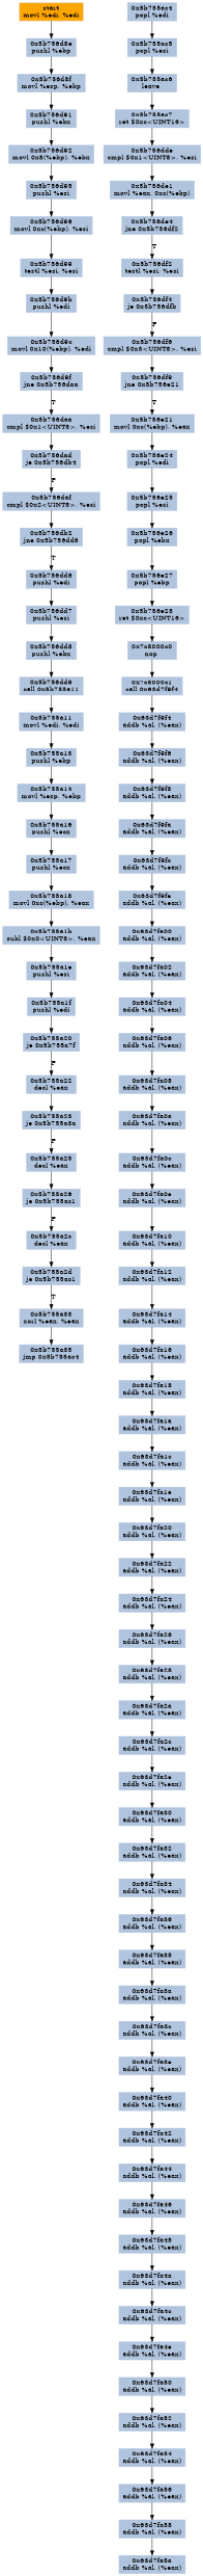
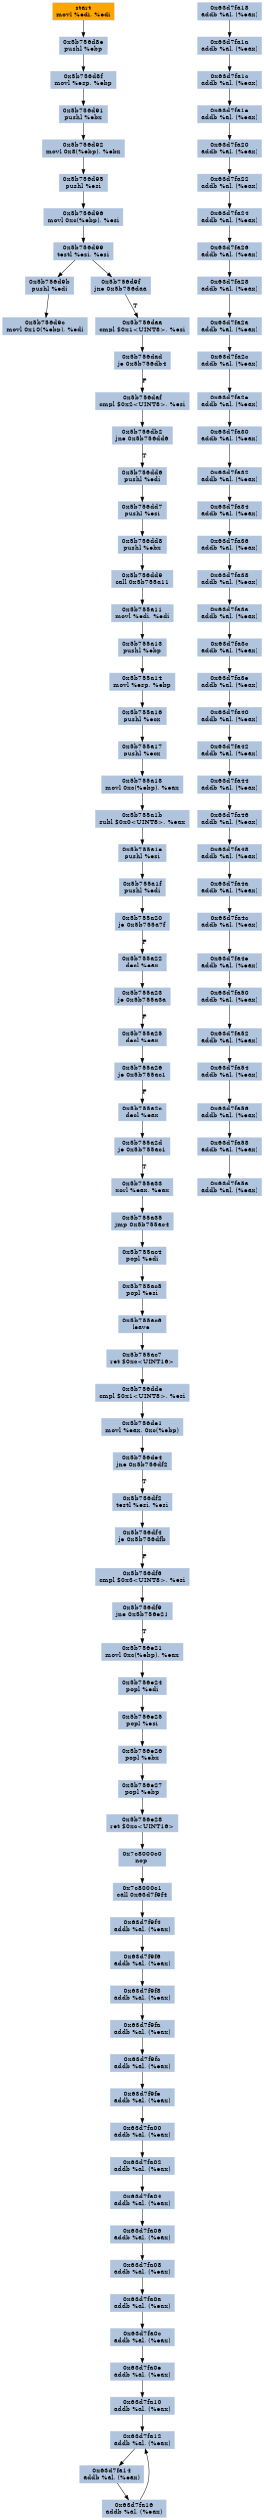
  digraph {
    fontname="DejaVu Serif"
    node [color=lightsteelblue fillcolor=lightsteelblue fontname="DejaVu Serif" shape=rectangle style=filled]
    edge [color="#000000" fontname="DejaVu Serif"]
    n1 [color=lightgrey fillcolor=orange label="start\nmovl %edi, %edi"]
    n2 [label="0x5b756d8e\npushl %ebp"]
    n3 [label="0x5b756d8f\nmovl %esp, %ebp"]
    n4 [label="0x5b756d91\npushl %ebx"]
    n5 [label="0x5b756d92\nmovl 0x8(%ebp), %ebx"]
    n6 [label="0x5b756d95\npushl %esi"]
    n7 [label="0x5b756d96\nmovl 0xc(%ebp), %esi"]
    n8 [label="0x5b756d99\ntestl %esi, %esi"]
    n9 [label="0x5b756d9b\npushl %edi"]
    n10 [label="0x5b756d9c\nmovl 0x10(%ebp), %edi"]
    n11 [label="0x5b756d9f\njne 0x5b756daa"]
    n12 [label="0x5b756daa\ncmpl $0x1<UINT8>, %esi"]
    n13 [label="0x5b756dad\nje 0x5b756db4"]
    n14 [label="0x5b756daf\ncmpl $0x2<UINT8>, %esi"]
    n15 [label="0x5b756db2\njne 0x5b756dd6"]
    n16 [label="0x5b756dd6\npushl %edi"]
    n17 [label="0x5b756dd7\npushl %esi"]
    n18 [label="0x5b756dd8\npushl %ebx"]
    n19 [label="0x5b756dd9\ncall 0x5b755a11"]
    n20 [label="0x5b755a11\nmovl %edi, %edi"]
    n21 [label="0x5b755a13\npushl %ebp"]
    n22 [label="0x5b755a14\nmovl %esp, %ebp"]
    n23 [label="0x5b755a16\npushl %ecx"]
    n24 [label="0x5b755a17\npushl %ecx"]
    n25 [label="0x5b755a18\nmovl 0xc(%ebp), %eax"]
    n26 [label="0x5b755a1b\nsubl $0x0<UINT8>, %eax"]
    n27 [label="0x5b755a1e\npushl %esi"]
    n28 [label="0x5b755a1f\npushl %edi"]
    n29 [label="0x5b755a20\nje 0x5b755a7f"]
    n30 [label="0x5b755a22\ndecl %eax"]
    n31 [label="0x5b755a23\nje 0x5b755a3a"]
    n32 [label="0x5b755a25\ndecl %eax"]
    n33 [label="0x5b755a26\nje 0x5b755ac1"]
    n34 [label="0x5b755a2c\ndecl %eax"]
    n35 [label="0x5b755a2d\nje 0x5b755ac1"]
    n36 [label="0x5b755a33\nxorl %eax, %eax"]
    n37 [label="0x5b755a35\njmp 0x5b755ac4"]
    n38 [label="0x5b755ac4\npopl %edi"]
    n39 [label="0x5b755ac5\npopl %esi"]
    n40 [label="0x5b755ac6\nleave "]
    n41 [label="0x5b755ac7\nret $0xc<UINT16>"]
    n42 [label="0x5b756dde\ncmpl $0x1<UINT8>, %esi"]
    n43 [label="0x5b756de1\nmovl %eax, 0xc(%ebp)"]
    n44 [label="0x5b756de4\njne 0x5b756df2"]
    n45 [label="0x5b756df2\ntestl %esi, %esi"]
    n46 [label="0x5b756df4\nje 0x5b756dfb"]
    n47 [label="0x5b756df6\ncmpl $0x3<UINT8>, %esi"]
    n48 [label="0x5b756df9\njne 0x5b756e21"]
    n49 [label="0x5b756e21\nmovl 0xc(%ebp), %eax"]
    n50 [label="0x5b756e24\npopl %edi"]
    n51 [label="0x5b756e25\npopl %esi"]
    n52 [label="0x5b756e26\npopl %ebx"]
    n53 [label="0x5b756e27\npopl %ebp"]
    n54 [label="0x5b756e28\nret $0xc<UINT16>"]
    n55 [label="0x7c8000c0\nnop "]
    n56 [label="0x7c8000c1\ncall 0x63d7f9f4"]
    n57 [label="0x63d7f9f4\naddb %al, (%eax)"]
    n58 [label="0x63d7f9f6\naddb %al, (%eax)"]
    n59 [label="0x63d7f9f8\naddb %al, (%eax)"]
    n60 [label="0x63d7f9fa\naddb %al, (%eax)"]
    n61 [label="0x63d7f9fc\naddb %al, (%eax)"]
    n62 [label="0x63d7f9fe\naddb %al, (%eax)"]
    n63 [label="0x63d7fa00\naddb %al, (%eax)"]
    n64 [label="0x63d7fa02\naddb %al, (%eax)"]
    n65 [label="0x63d7fa04\naddb %al, (%eax)"]
    n66 [label="0x63d7fa06\naddb %al, (%eax)"]
    n67 [label="0x63d7fa08\naddb %al, (%eax)"]
    n68 [label="0x63d7fa0a\naddb %al, (%eax)"]
    n69 [label="0x63d7fa0c\naddb %al, (%eax)"]
    n70 [label="0x63d7fa0e\naddb %al, (%eax)"]
    n71 [label="0x63d7fa10\naddb %al, (%eax)"]
    n72 [label="0x63d7fa12\naddb %al, (%eax)"]
    n73 [label="0x63d7fa14\naddb %al, (%eax)"]
    n74 [label="0x63d7fa16\naddb %al, (%eax)"]
    n75 [label="0x63d7fa18\naddb %al, (%eax)"]
    n76 [label="0x63d7fa1a\naddb %al, (%eax)"]
    n77 [label="0x63d7fa1c\naddb %al, (%eax)"]
    n78 [label="0x63d7fa1e\naddb %al, (%eax)"]
    n79 [label="0x63d7fa20\naddb %al, (%eax)"]
    n80 [label="0x63d7fa22\naddb %al, (%eax)"]
    n81 [label="0x63d7fa24\naddb %al, (%eax)"]
    n82 [label="0x63d7fa26\naddb %al, (%eax)"]
    n83 [label="0x63d7fa28\naddb %al, (%eax)"]
    n84 [label="0x63d7fa2a\naddb %al, (%eax)"]
    n85 [label="0x63d7fa2c\naddb %al, (%eax)"]
    n86 [label="0x63d7fa2e\naddb %al, (%eax)"]
    n87 [label="0x63d7fa30\naddb %al, (%eax)"]
    n88 [label="0x63d7fa32\naddb %al, (%eax)"]
    n89 [label="0x63d7fa34\naddb %al, (%eax)"]
    n90 [label="0x63d7fa36\naddb %al, (%eax)"]
    n91 [label="0x63d7fa38\naddb %al, (%eax)"]
    n92 [label="0x63d7fa3a\naddb %al, (%eax)"]
    n93 [label="0x63d7fa3c\naddb %al, (%eax)"]
    n94 [label="0x63d7fa3e\naddb %al, (%eax)"]
    n95 [label="0x63d7fa40\naddb %al, (%eax)"]
    n96 [label="0x63d7fa42\naddb %al, (%eax)"]
    n97 [label="0x63d7fa44\naddb %al, (%eax)"]
    n98 [label="0x63d7fa46\naddb %al, (%eax)"]
    n99 [label="0x63d7fa48\naddb %al, (%eax)"]
    n100 [label="0x63d7fa4a\naddb %al, (%eax)"]
    n101 [label="0x63d7fa4c\naddb %al, (%eax)"]
    n102 [label="0x63d7fa4e\naddb %al, (%eax)"]
    n103 [label="0x63d7fa50\naddb %al, (%eax)"]
    n104 [label="0x63d7fa52\naddb %al, (%eax)"]
    n105 [label="0x63d7fa54\naddb %al, (%eax)"]
    n106 [label="0x63d7fa56\naddb %al, (%eax)"]
    n107 [label="0x63d7fa58\naddb %al, (%eax)"]
    n108 [label="0x63d7fa5a\naddb %al, (%eax)"]
    n1 -> n2
    n2 -> n3
    n3 -> n4
    n4 -> n5
    n5 -> n6
    n6 -> n7
    n7 -> n8
    n8 -> n9
    n9 -> n10
-   n10 -> n11
+   n8 -> n11
    n11 -> n12 [label=T]
    n12 -> n13
    n13 -> n14 [label=F]
    n14 -> n15
    n15 -> n16 [label=T]
    n16 -> n17
    n17 -> n18
    n18 -> n19
    n19 -> n20
    n20 -> n21
    n21 -> n22
    n22 -> n23
    n23 -> n24
    n24 -> n25
    n25 -> n26
    n26 -> n27
    n27 -> n28
    n28 -> n29
    n29 -> n30 [label=F]
    n30 -> n31
    n31 -> n32 [label=F]
    n32 -> n33
    n33 -> n34 [label=F]
    n34 -> n35
    n35 -> n36 [label=T]
    n36 -> n37
+   n37 -> n38
    n38 -> n39
    n39 -> n40
    n40 -> n41
    n41 -> n42
    n42 -> n43
    n43 -> n44
    n44 -> n45 [label=T]
    n45 -> n46
    n46 -> n47 [label=F]
    n47 -> n48
    n48 -> n49 [label=T]
    n49 -> n50
    n50 -> n51
    n51 -> n52
    n52 -> n53
    n53 -> n54
    n54 -> n55
    n55 -> n56
    n56 -> n57
    n57 -> n58
    n58 -> n59
    n59 -> n60
    n60 -> n61
    n61 -> n62
    n62 -> n63
    n63 -> n64
    n64 -> n65
    n65 -> n66
    n66 -> n67
    n67 -> n68
    n68 -> n69
    n69 -> n70
    n70 -> n71
    n71 -> n72
    n72 -> n73
    n73 -> n74
-   n74 -> n75
+   n74 -> n72
    n75 -> n76
    n76 -> n77
    n77 -> n78
    n78 -> n79
    n79 -> n80
    n80 -> n81
    n81 -> n82
    n82 -> n83
    n83 -> n84
    n84 -> n85
    n85 -> n86
    n86 -> n87
    n87 -> n88
    n88 -> n89
    n89 -> n90
    n90 -> n91
    n91 -> n92
    n92 -> n93
    n93 -> n94
    n94 -> n95
    n95 -> n96
    n96 -> n97
    n97 -> n98
    n98 -> n99
    n99 -> n100
    n100 -> n101
    n101 -> n102
    n102 -> n103
    n103 -> n104
    n104 -> n105
    n105 -> n106
    n106 -> n107
    n107 -> n108
  }
